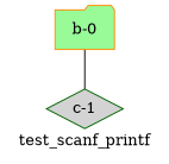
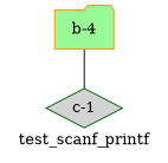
  graph {
    label=test_scanf_printf
    node [style=filled]
-   n1 [fillcolor=palegreen label="b-0" shape=folder color=darkorange]
+   n1 [fillcolor=palegreen label="b-4" shape=folder color=darkorange]
    n2 [fillcolor=lightgrey label="c-1" shape=diamond color=darkgreen]
    n1 -- n2
  }
